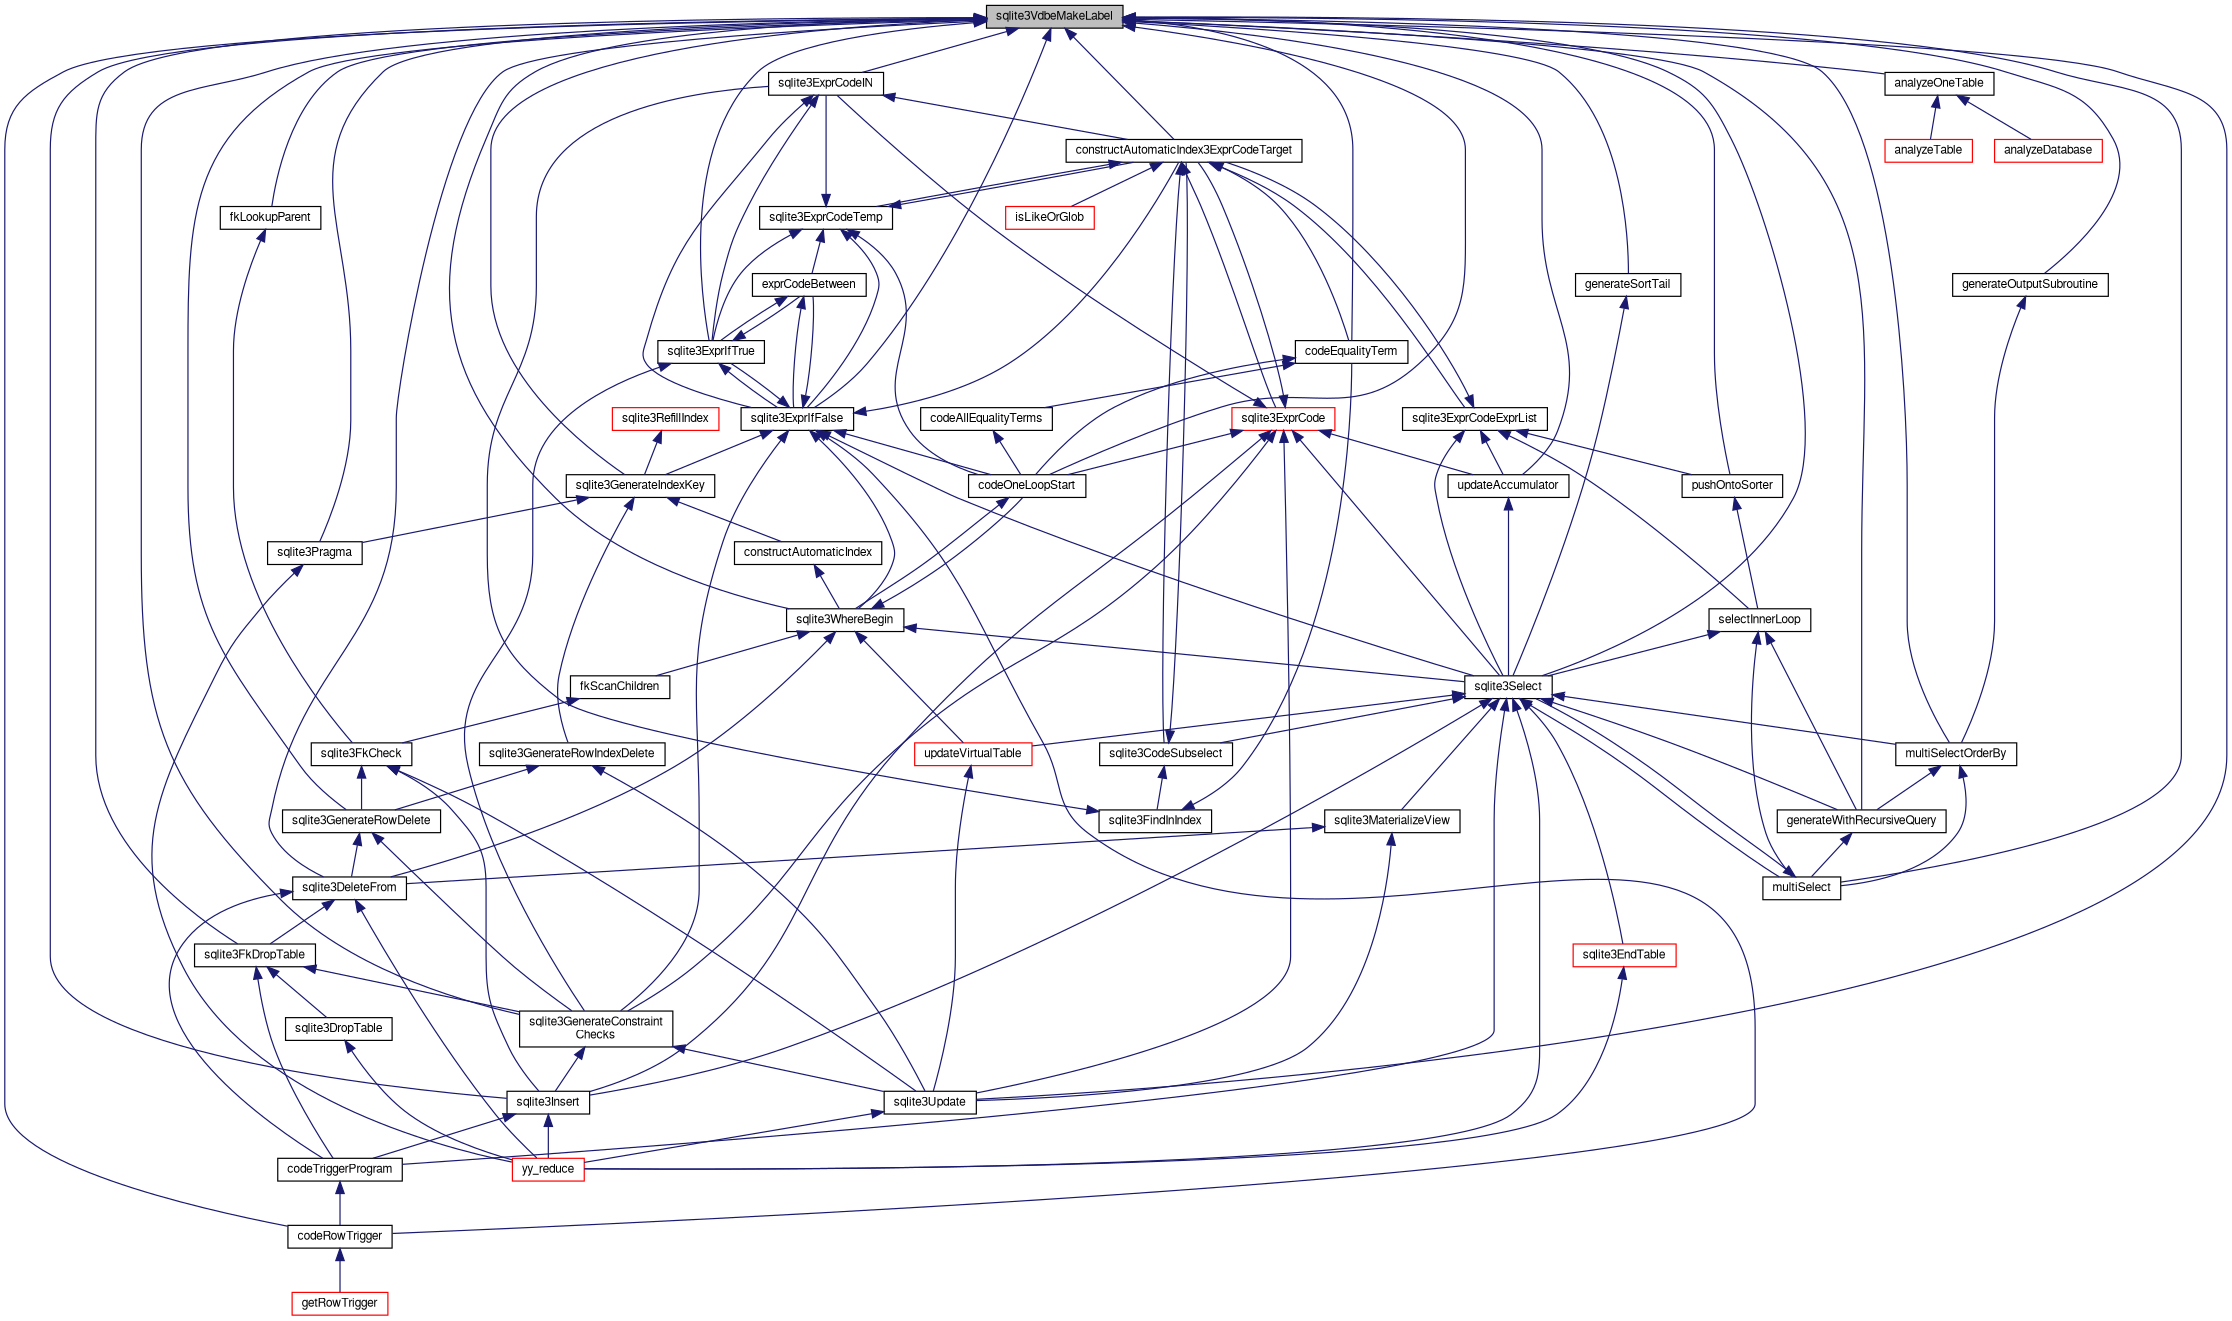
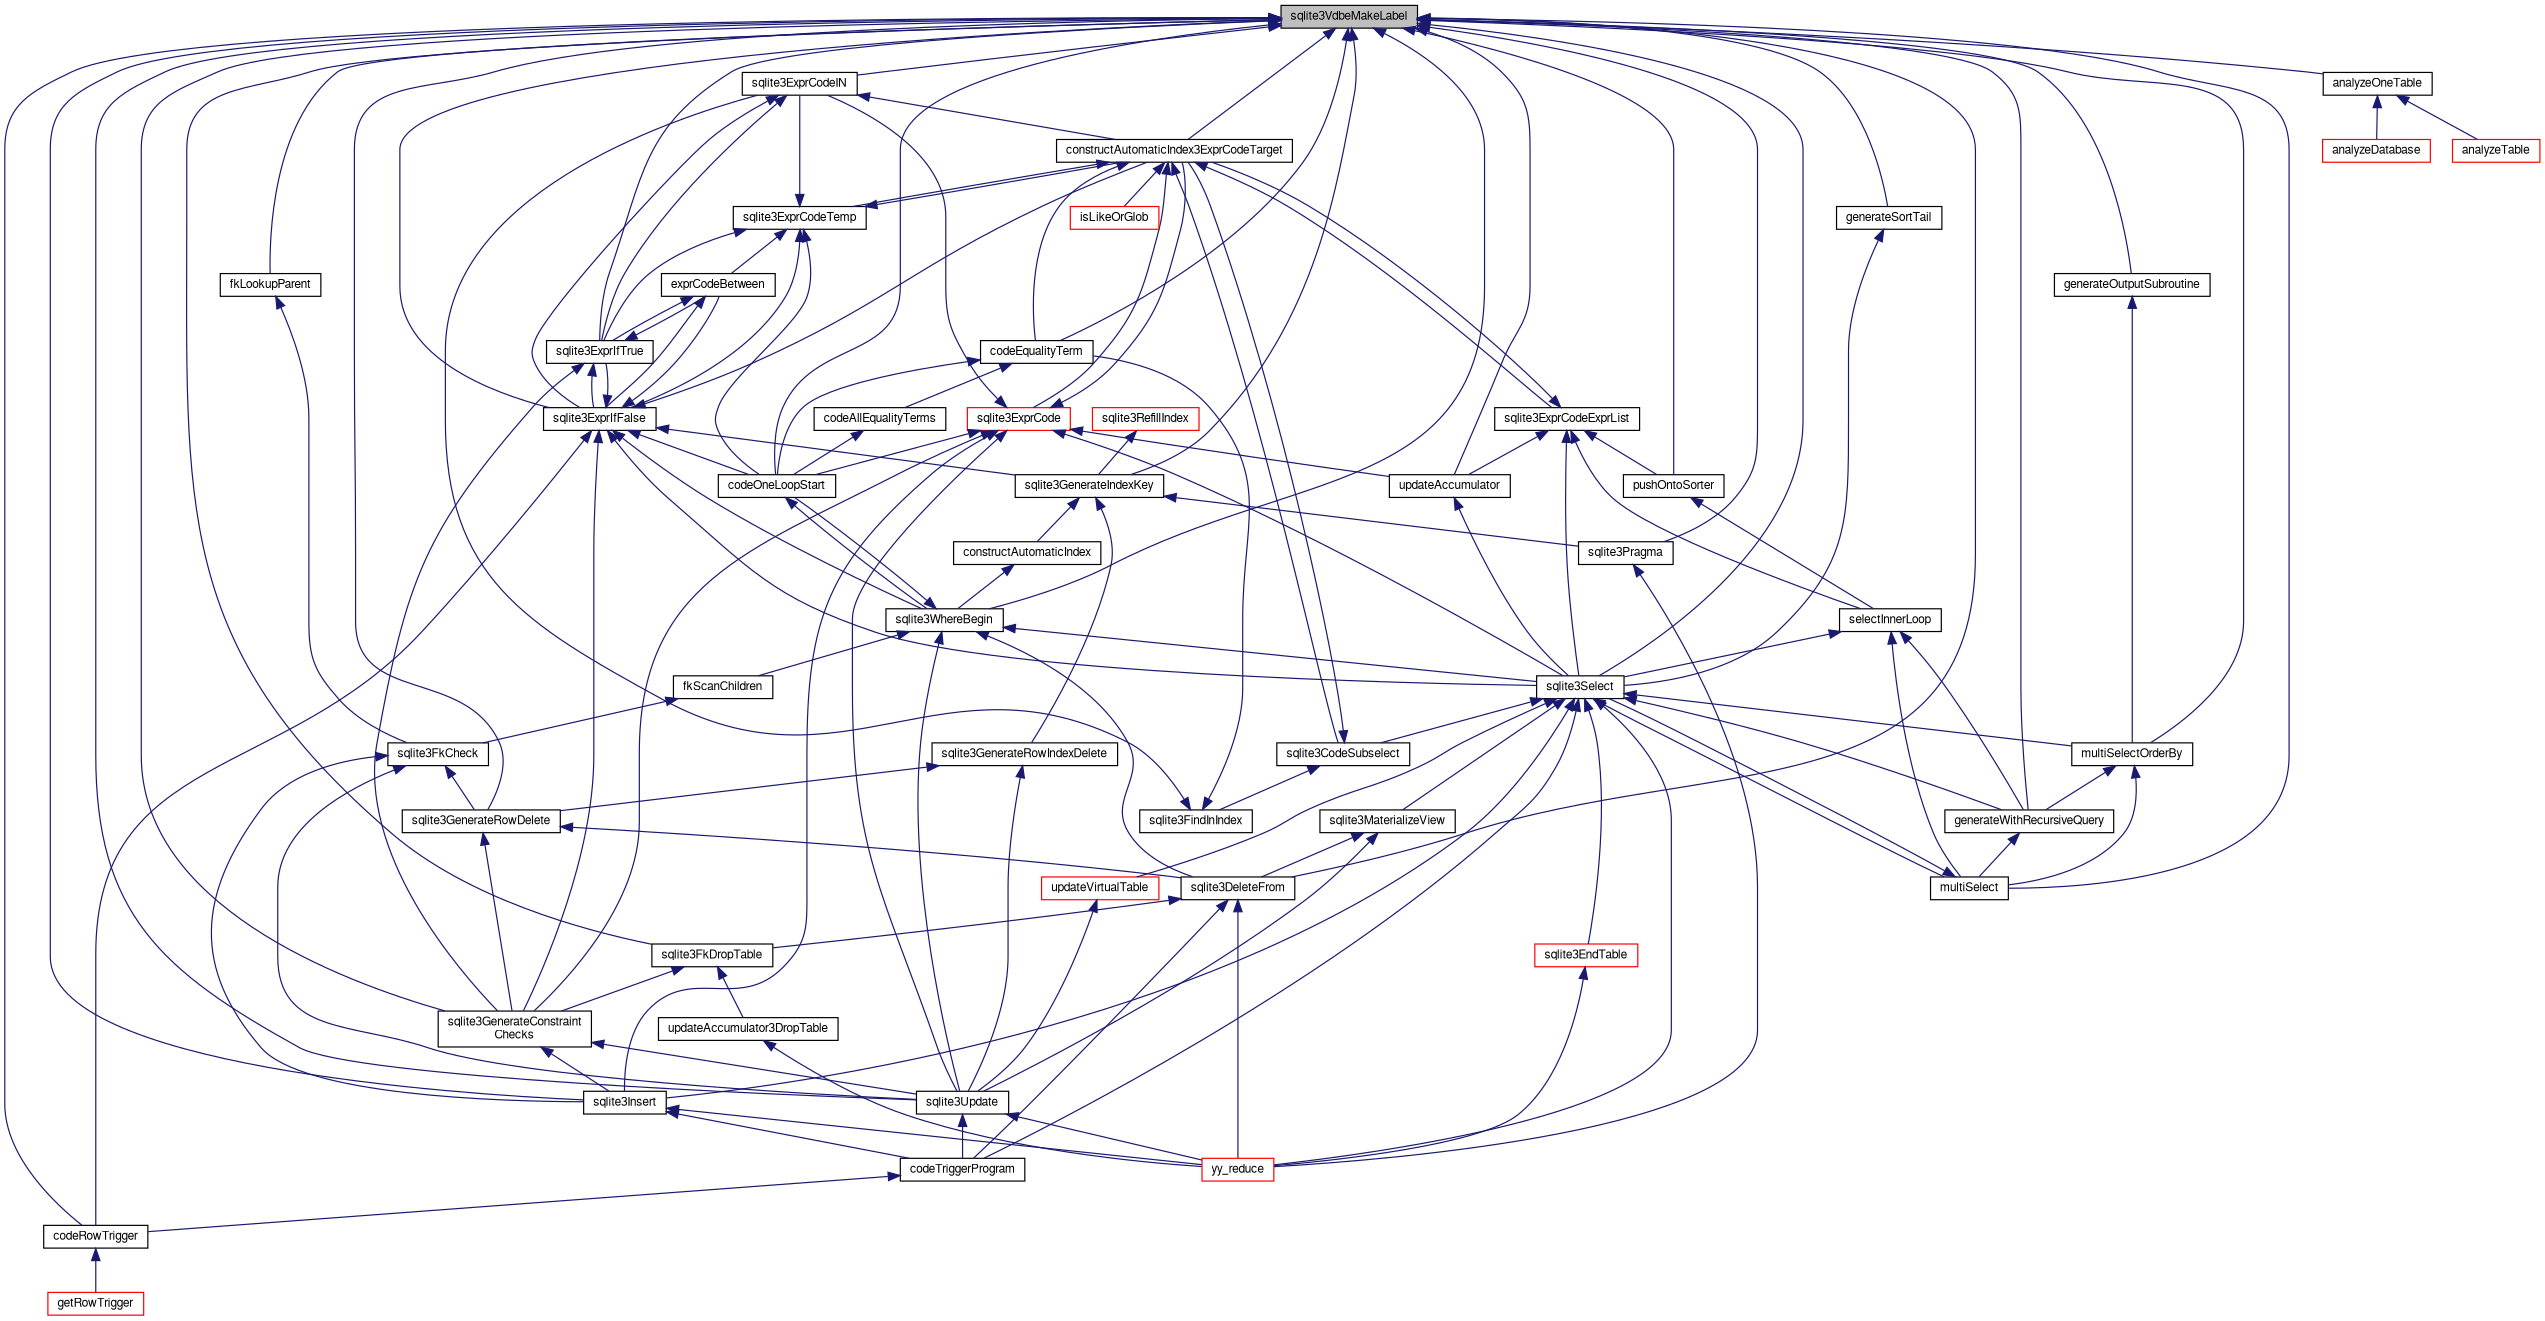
  digraph {
    rankdir=TB
    node [color=black fillcolor=white fontname=FreeSans fontsize=10 shape=record style=filled]
    edge [color=midnightblue dir=back fontname=FreeSans fontsize=10 labelfontname=FreeSans labelfontsize=10 style=solid]
    n1 [fillcolor=grey75 fontcolor=black height=0.2 label=sqlite3VdbeMakeLabel width=0.4]
    n2 [height=0.2 label=sqlite3ExprCodeIN width=0.4]
    n3 [height=0.2 label=constructAutomaticIndex3ExprCodeTarget width=0.4]
    n4 [height=0.2 label=codeEqualityTerm width=0.4]
    n5 [height=0.2 label=codeOneLoopStart width=0.4]
    n6 [height=0.2 label=sqlite3WhereBegin width=0.4]
    n7 [height=0.2 label=sqlite3DeleteFrom width=0.4]
    n8 [height=0.2 label=sqlite3FkDropTable width=0.4]
    n9 [height=0.2 label=codeRowTrigger width=0.4]
    n10 [height=0.2 label=sqlite3GenerateRowDelete width=0.4]
    n11 [height=0.2 label="sqlite3GenerateConstraint\lChecks" width=0.4]
    n12 [height=0.2 label=sqlite3Insert width=0.4]
    n13 [height=0.2 label=sqlite3Update width=0.4]
    n14 [height=0.2 label=sqlite3Select width=0.4]
    n15 [height=0.2 label=generateWithRecursiveQuery width=0.4]
    n16 [height=0.2 label=multiSelect width=0.4]
    n17 [height=0.2 label=multiSelectOrderBy width=0.4]
    n18 [height=0.2 label=sqlite3ExprIfTrue width=0.4]
    n19 [height=0.2 label=sqlite3ExprIfFalse width=0.4]
    n20 [height=0.2 label=sqlite3GenerateIndexKey width=0.4]
    n21 [height=0.2 label=sqlite3Pragma width=0.4]
    n22 [height=0.2 label=updateAccumulator width=0.4]
    n23 [height=0.2 label=pushOntoSorter width=0.4]
    n24 [height=0.2 label=analyzeOneTable width=0.4]
    n25 [height=0.2 label=fkLookupParent width=0.4]
    n26 [height=0.2 label=generateSortTail width=0.4]
    n27 [height=0.2 label=generateOutputSubroutine width=0.4]
    n28 [height=0.2 label=sqlite3CodeSubselect width=0.4]
    n29 [height=0.2 label=sqlite3ExprCodeTemp width=0.4]
    n30 [color=red height=0.2 label=sqlite3ExprCode width=0.4]
    n31 [height=0.2 label=sqlite3ExprCodeExprList width=0.4]
    n32 [color=red height=0.2 label=isLikeOrGlob width=0.4]
    n33 [height=0.2 label=codeAllEqualityTerms width=0.4]
    n34 [height=0.2 label=fkScanChildren width=0.4]
    n35 [color=red height=0.2 label=yy_reduce width=0.4]
    n36 [height=0.2 label=codeTriggerProgram width=0.4]
-   n37 [height=0.2 label=sqlite3DropTable width=0.4]
+   n37 [height=0.2 label=updateAccumulator3DropTable width=0.4]
    n38 [color=red height=0.2 label=getRowTrigger width=0.4]
    n39 [color=red height=0.2 label=sqlite3EndTable width=0.4]
    n40 [height=0.2 label=sqlite3MaterializeView width=0.4]
    n41 [color=red height=0.2 label=updateVirtualTable width=0.4]
    n42 [height=0.2 label=exprCodeBetween width=0.4]
    n43 [height=0.2 label=sqlite3GenerateRowIndexDelete width=0.4]
    n44 [height=0.2 label=constructAutomaticIndex width=0.4]
    n45 [height=0.2 label=selectInnerLoop width=0.4]
    n46 [color=red height=0.2 label=analyzeDatabase width=0.4]
    n47 [color=red height=0.2 label=analyzeTable width=0.4]
    n48 [height=0.2 label=sqlite3FkCheck width=0.4]
    n49 [height=0.2 label=sqlite3FindInIndex width=0.4]
    n50 [color=red height=0.2 label=sqlite3RefillIndex width=0.4]
    n1 -> n2
    n1 -> n3
    n1 -> n4
    n1 -> n5
    n1 -> n6
    n1 -> n7
    n1 -> n8
    n1 -> n9
    n1 -> n10
    n1 -> n11
    n1 -> n12
    n1 -> n13
    n1 -> n14
    n1 -> n15
    n1 -> n16
    n1 -> n17
    n1 -> n18
    n1 -> n19
    n1 -> n20
    n1 -> n21
    n1 -> n22
    n1 -> n23
    n1 -> n24
    n1 -> n25
    n1 -> n26
    n1 -> n27
    n2 -> n3
    n2 -> n18
    n2 -> n19
    n3 -> n4
    n3 -> n28
    n3 -> n29
    n3 -> n30
    n3 -> n31
    n3 -> n32
    n4 -> n5
    n4 -> n33
    n5 -> n6
    n6 -> n5
    n6 -> n7
-   n6 -> n41
+   n6 -> n13
    n6 -> n14
    n6 -> n34
    n7 -> n8
    n7 -> n35
    n7 -> n36
    n8 -> n11
    n8 -> n37
    n9 -> n38
    n10 -> n7
    n10 -> n11
    n11 -> n12
    n11 -> n13
    n12 -> n35
    n12 -> n36
    n13 -> n35
-   n8 -> n36
+   n13 -> n36
    n14 -> n12
    n14 -> n15
    n14 -> n16
    n14 -> n17
    n14 -> n28
    n14 -> n35
    n14 -> n36
    n14 -> n39
    n14 -> n40
    n14 -> n41
    n15 -> n16
    n16 -> n14
    n17 -> n15
    n17 -> n16
    n18 -> n11
    n18 -> n19
    n18 -> n42
    n19 -> n3
    n19 -> n5
    n19 -> n6
    n19 -> n9
    n19 -> n11
    n19 -> n14
    n19 -> n18
    n19 -> n20
    n19 -> n42
    n20 -> n21
    n20 -> n43
    n20 -> n44
    n21 -> n35
    n22 -> n14
    n23 -> n45
    n24 -> n46
    n24 -> n47
    n25 -> n48
    n26 -> n14
    n27 -> n17
    n28 -> n3
    n28 -> n49
    n29 -> n2
    n29 -> n3
    n29 -> n5
    n29 -> n18
    n29 -> n19
    n29 -> n42
    n30 -> n2
    n30 -> n3
    n30 -> n5
    n30 -> n11
    n30 -> n12
    n30 -> n13
    n30 -> n14
    n30 -> n22
    n31 -> n3
    n31 -> n14
    n31 -> n22
    n31 -> n23
    n31 -> n45
    n33 -> n5
    n34 -> n48
    n36 -> n9
    n37 -> n35
    n39 -> n35
    n40 -> n7
    n40 -> n13
    n41 -> n13
    n42 -> n18
    n42 -> n19
    n43 -> n10
    n43 -> n13
    n44 -> n6
    n45 -> n14
    n45 -> n15
    n45 -> n16
    n48 -> n10
    n48 -> n12
    n48 -> n13
    n49 -> n2
    n49 -> n4
    n50 -> n20
  }
